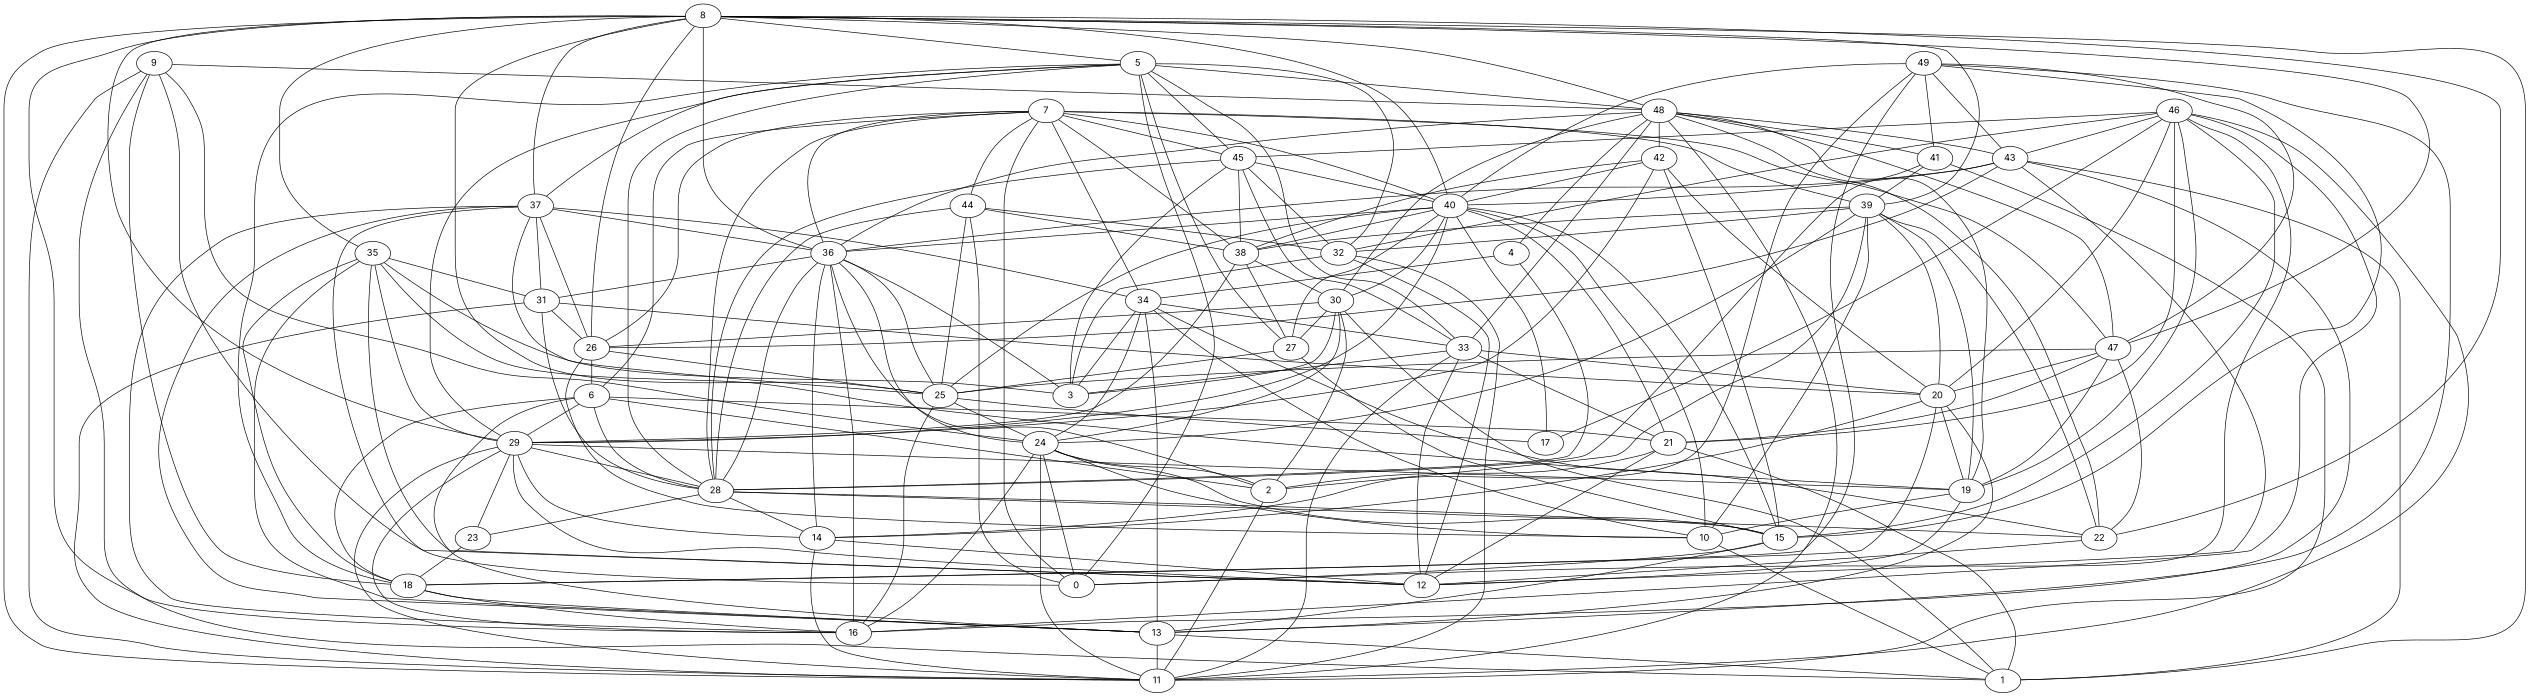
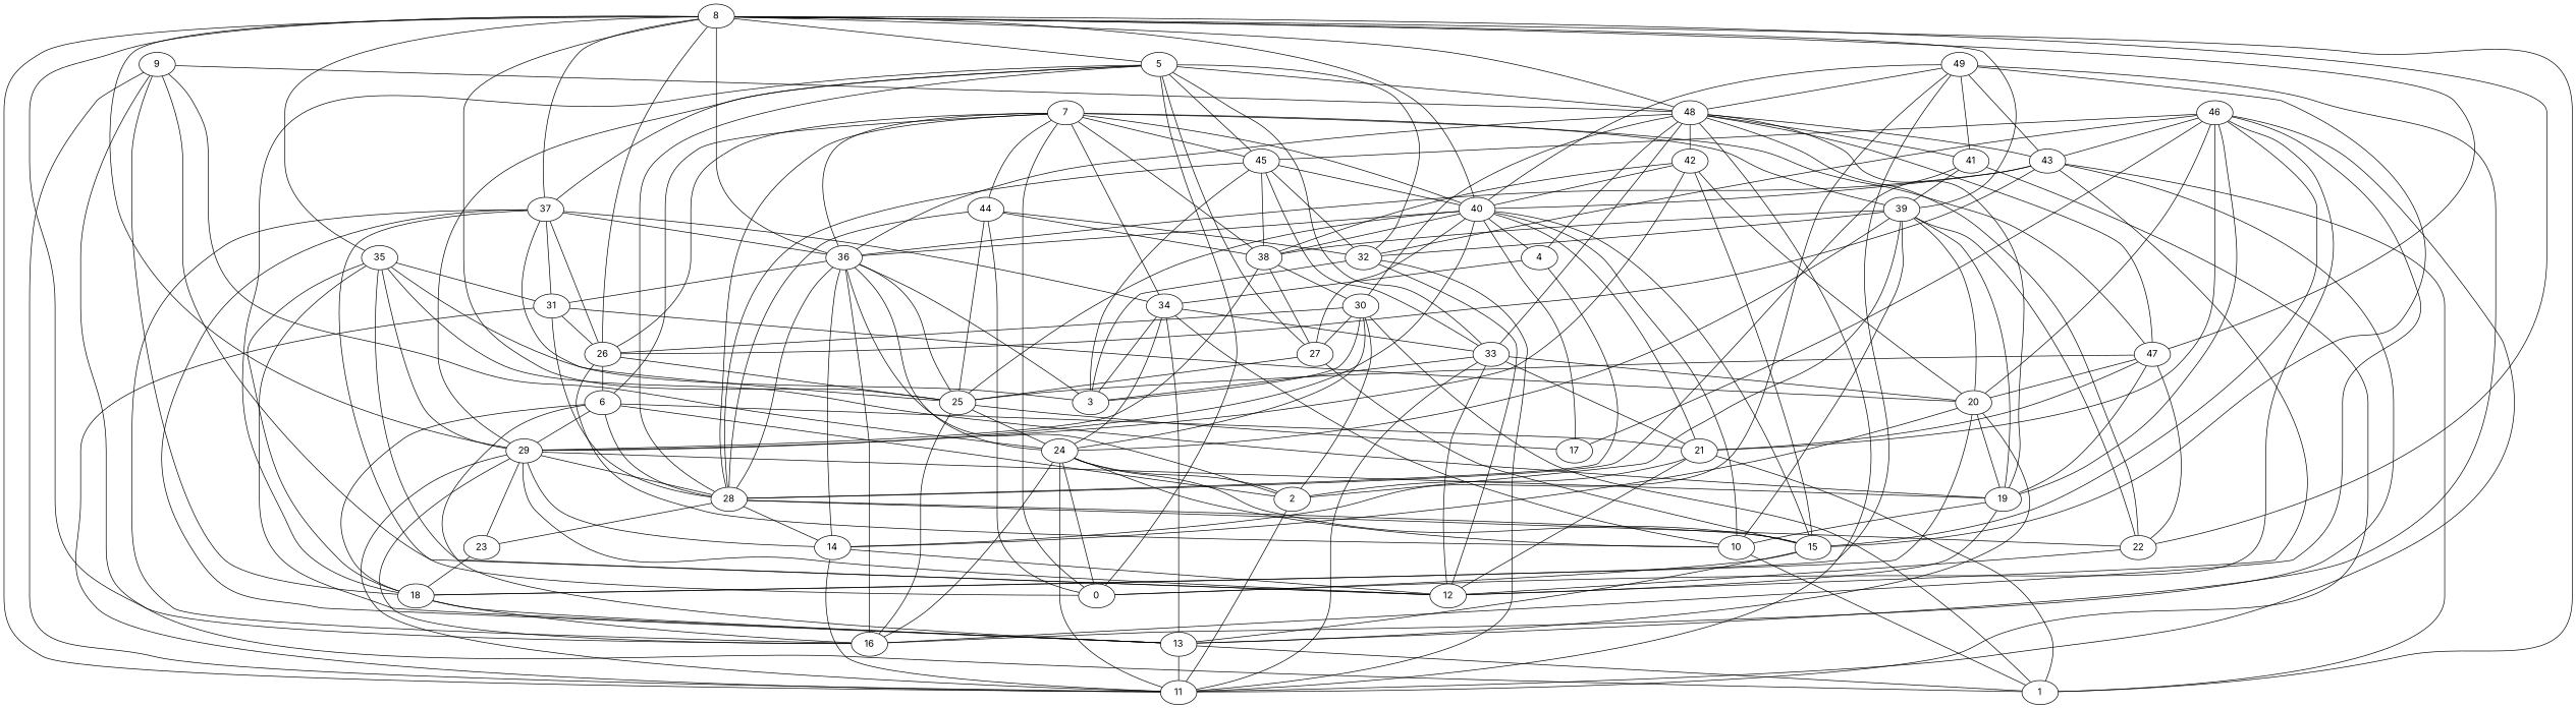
  digraph {
    fontname=Inter
    node [fontname=Inter]
    edge [color=black dir=none fontname=Inter]
    9
    1
    12
    24
    48
    11
    18
    15
    0
    16
    2
    10
    33
    22
    36
    47
    30
    41
    42
    19
    43
    4
    13
    27
    25
    35
    31
    29
    3
    20
    28
    26
    23
    14
    5
    37
    45
    32
    34
    40
    38
    21
    8
    39
    17
    49
    46
    7
    6
    44
    subgraph sub_1 {
      9
      1
      12
      24
      48
      11
      18
      15
      0
      16
      2
      10
      33
      22
      36
      47
      30
      41
      42
      19
      43
      4
      13
      27
      25
      35
      31
      29
      3
      20
      28
      26
      23
      14
      5
      37
      45
      32
      34
      40
      38
      21
      8
      39
      17
      49
      46
      7
      6
      44
    }
    9 -> 1
    9 -> 12
    9 -> 24
    9 -> 48
    9 -> 11
    9 -> 18
    24 -> 11
    24 -> 15
    24 -> 0
    24 -> 16
    24 -> 2
    24 -> 10
    48 -> 11
    48 -> 33
    48 -> 22
    48 -> 36
    48 -> 47
    48 -> 30
    48 -> 41
    48 -> 42
    48 -> 19
    48 -> 43
    48 -> 4
    18 -> 16
    18 -> 13
    15 -> 0
    15 -> 13
    2 -> 11
    10 -> 1
    33 -> 12
    33 -> 11
    33 -> 3
    33 -> 20
    33 -> 21
    22 -> 12
    36 -> 24
    36 -> 16
    36 -> 2
    36 -> 25
    36 -> 31
    36 -> 3
    36 -> 28
    36 -> 14
    47 -> 22
    47 -> 19
    47 -> 25
    47 -> 20
    47 -> 21
    30 -> 1
    30 -> 24
    30 -> 2
    30 -> 27
    30 -> 3
    30 -> 26
    41 -> 11
    41 -> 28
    41 -> 39
    42 -> 15
    42 -> 29
    42 -> 20
    42 -> 40
    42 -> 38
    19 -> 12
    19 -> 10
    43 -> 1
    43 -> 12
    43 -> 16
    43 -> 36
    43 -> 26
    43 -> 40
    4 -> 28
    4 -> 34
    13 -> 1
    13 -> 11
    27 -> 15
    27 -> 25
    25 -> 24
    25 -> 16
    25 -> 17
    35 -> 12
    35 -> 18
    35 -> 19
    35 -> 13
    35 -> 31
    35 -> 29
    35 -> 3
    31 -> 11
    31 -> 20
    31 -> 28
    31 -> 26
    29 -> 12
    29 -> 11
    29 -> 16
    29 -> 19
    29 -> 28
    29 -> 23
    29 -> 14
    20 -> 18
    20 -> 19
    20 -> 13
    20 -> 14
    28 -> 15
    28 -> 22
    28 -> 23
    28 -> 14
    26 -> 10
    26 -> 25
    26 -> 6
    23 -> 18
    14 -> 12
    14 -> 11
    5 -> 48
    5 -> 18
    5 -> 0
    5 -> 33
    5 -> 27
    5 -> 29
    5 -> 28
    5 -> 37
    5 -> 45
    5 -> 32
    37 -> 0
    37 -> 16
    37 -> 36
    37 -> 13
    37 -> 25
    37 -> 31
    37 -> 26
    37 -> 34
    45 -> 33
    45 -> 3
    45 -> 28
    45 -> 32
    45 -> 40
    45 -> 38
    32 -> 12
    32 -> 11
    32 -> 3
    34 -> 24
    34 -> 10
    34 -> 33
-   34 -> 22
    34 -> 13
    34 -> 3
    40 -> 15
    40 -> 10
    40 -> 36
-   40 -> 30
+   40 -> 4
    40 -> 27
    40 -> 25
    40 -> 29
    40 -> 38
    40 -> 21
    40 -> 17
    38 -> 30
    38 -> 27
    38 -> 29
    21 -> 1
    21 -> 12
    21 -> 2
    8 -> 1
    8 -> 48
    8 -> 11
    8 -> 16
    8 -> 22
    8 -> 36
    8 -> 47
    8 -> 25
    8 -> 35
    8 -> 29
    8 -> 26
    8 -> 5
    8 -> 37
    8 -> 40
    8 -> 39
    39 -> 24
    39 -> 2
    39 -> 10
    39 -> 22
    39 -> 19
    39 -> 20
    39 -> 32
    39 -> 38
-   49 -> 47
+   49 -> 48
    49 -> 18
    49 -> 15
    49 -> 41
    49 -> 43
    49 -> 13
    49 -> 14
    49 -> 40
    46 -> 11
    46 -> 15
    46 -> 0
    46 -> 16
    46 -> 19
    46 -> 43
    46 -> 20
    46 -> 45
    46 -> 32
    46 -> 21
    46 -> 17
    7 -> 0
    7 -> 36
    7 -> 47
    7 -> 28
    7 -> 26
    7 -> 45
    7 -> 34
    7 -> 40
    7 -> 38
    7 -> 39
    7 -> 6
    7 -> 44
    6 -> 18
    6 -> 2
    6 -> 13
    6 -> 29
    6 -> 28
    6 -> 21
    44 -> 0
    44 -> 25
    44 -> 28
    44 -> 32
    44 -> 38
  }
